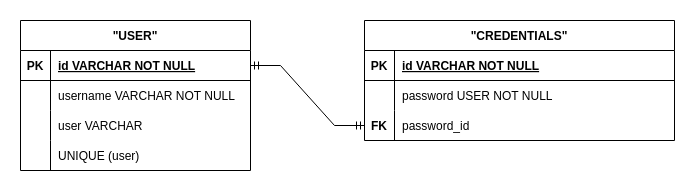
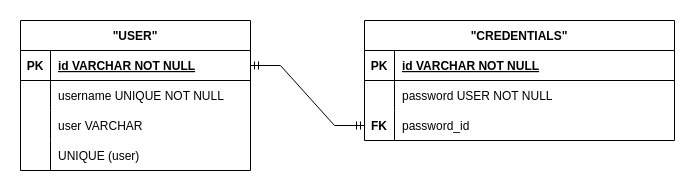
  <mxCell id="0" />
  <mxCell id="1" parent="0" />
  <mxCell id="2" value="&quot;USER&quot;" style="shape=table;startSize=30;container=1;collapsible=1;childLayout=tableLayout;fixedRows=1;rowLines=0;fontStyle=1;align=center;resizeLast=1;" parent="1" vertex="1"><mxGeometry x="20" y="20" width="230" height="150" as="geometry" /></mxCell>
  <mxCell id="3" value="" style="shape=tableRow;horizontal=0;startSize=0;swimlaneHead=0;swimlaneBody=0;fillColor=none;collapsible=0;dropTarget=0;points=[[0,0.5],[1,0.5]];portConstraint=eastwest;strokeColor=inherit;top=0;left=0;right=0;bottom=1;" parent="2" vertex="1"><mxGeometry y="30" width="230" height="30" as="geometry" /></mxCell>
  <mxCell id="4" value="PK" style="shape=partialRectangle;overflow=hidden;connectable=0;fillColor=none;strokeColor=inherit;top=0;left=0;bottom=0;right=0;fontStyle=1;" parent="3" vertex="1"><mxGeometry width="30" height="30" as="geometry"><mxRectangle width="30" height="30" as="alternateBounds" /></mxGeometry></mxCell>
  <mxCell id="5" value="id VARCHAR NOT NULL" style="shape=partialRectangle;overflow=hidden;connectable=0;fillColor=none;align=left;strokeColor=inherit;top=0;left=0;bottom=0;right=0;spacingLeft=6;fontStyle=5;" parent="3" vertex="1"><mxGeometry x="30" width="200" height="30" as="geometry"><mxRectangle width="200" height="30" as="alternateBounds" /></mxGeometry></mxCell>
  <mxCell id="6" value="" style="shape=tableRow;horizontal=0;startSize=0;swimlaneHead=0;swimlaneBody=0;fillColor=none;collapsible=0;dropTarget=0;points=[[0,0.5],[1,0.5]];portConstraint=eastwest;strokeColor=inherit;top=0;left=0;right=0;bottom=0;" parent="2" vertex="1"><mxGeometry y="60" width="230" height="30" as="geometry" /></mxCell>
  <mxCell id="7" value="" style="shape=partialRectangle;overflow=hidden;connectable=0;fillColor=none;strokeColor=inherit;top=0;left=0;bottom=0;right=0;" parent="6" vertex="1"><mxGeometry width="30" height="30" as="geometry"><mxRectangle width="30" height="30" as="alternateBounds" /></mxGeometry></mxCell>
- <mxCell id="8" value="username VARCHAR NOT NULL" style="shape=partialRectangle;overflow=hidden;connectable=0;fillColor=none;align=left;strokeColor=inherit;top=0;left=0;bottom=0;right=0;spacingLeft=6;" parent="6" vertex="1"><mxGeometry x="30" width="200" height="30" as="geometry"><mxRectangle width="200" height="30" as="alternateBounds" /></mxGeometry></mxCell>
+ <mxCell id="8" value="username UNIQUE NOT NULL" style="shape=partialRectangle;overflow=hidden;connectable=0;fillColor=none;align=left;strokeColor=inherit;top=0;left=0;bottom=0;right=0;spacingLeft=6;" parent="6" vertex="1"><mxGeometry x="30" width="200" height="30" as="geometry"><mxRectangle width="200" height="30" as="alternateBounds" /></mxGeometry></mxCell>
  <mxCell id="9" value="" style="shape=tableRow;horizontal=0;startSize=0;swimlaneHead=0;swimlaneBody=0;fillColor=none;collapsible=0;dropTarget=0;points=[[0,0.5],[1,0.5]];portConstraint=eastwest;strokeColor=inherit;top=0;left=0;right=0;bottom=0;" parent="2" vertex="1"><mxGeometry y="90" width="230" height="30" as="geometry" /></mxCell>
  <mxCell id="10" value="" style="shape=partialRectangle;overflow=hidden;connectable=0;fillColor=none;strokeColor=inherit;top=0;left=0;bottom=0;right=0;" parent="9" vertex="1"><mxGeometry width="30" height="30" as="geometry"><mxRectangle width="30" height="30" as="alternateBounds" /></mxGeometry></mxCell>
  <mxCell id="11" value="user VARCHAR" style="shape=partialRectangle;overflow=hidden;connectable=0;fillColor=none;align=left;strokeColor=inherit;top=0;left=0;bottom=0;right=0;spacingLeft=6;" parent="9" vertex="1"><mxGeometry x="30" width="200" height="30" as="geometry"><mxRectangle width="200" height="30" as="alternateBounds" /></mxGeometry></mxCell>
  <mxCell id="12" value="" style="shape=tableRow;horizontal=0;startSize=0;swimlaneHead=0;swimlaneBody=0;fillColor=none;collapsible=0;dropTarget=0;points=[[0,0.5],[1,0.5]];portConstraint=eastwest;strokeColor=inherit;top=0;left=0;right=0;bottom=0;" parent="2" vertex="1"><mxGeometry y="120" width="230" height="30" as="geometry" /></mxCell>
  <mxCell id="13" value="" style="shape=partialRectangle;overflow=hidden;connectable=0;fillColor=none;strokeColor=inherit;top=0;left=0;bottom=0;right=0;" parent="12" vertex="1"><mxGeometry width="30" height="30" as="geometry"><mxRectangle width="30" height="30" as="alternateBounds" /></mxGeometry></mxCell>
  <mxCell id="14" value="UNIQUE (user)" style="shape=partialRectangle;overflow=hidden;connectable=0;fillColor=none;align=left;strokeColor=inherit;top=0;left=0;bottom=0;right=0;spacingLeft=6;" parent="12" vertex="1"><mxGeometry x="30" width="200" height="30" as="geometry"><mxRectangle width="200" height="30" as="alternateBounds" /></mxGeometry></mxCell>
  <mxCell id="15" value="&quot;CREDENTIALS&quot;" style="shape=table;startSize=30;container=1;collapsible=1;childLayout=tableLayout;fixedRows=1;rowLines=0;fontStyle=1;align=center;resizeLast=1;" parent="1" vertex="1"><mxGeometry x="364" y="20" width="310" height="120" as="geometry" /></mxCell>
  <mxCell id="16" value="" style="shape=tableRow;horizontal=0;startSize=0;swimlaneHead=0;swimlaneBody=0;fillColor=none;collapsible=0;dropTarget=0;points=[[0,0.5],[1,0.5]];portConstraint=eastwest;strokeColor=inherit;top=0;left=0;right=0;bottom=1;" parent="15" vertex="1"><mxGeometry y="30" width="310" height="30" as="geometry" /></mxCell>
  <mxCell id="17" value="PK" style="shape=partialRectangle;overflow=hidden;connectable=0;fillColor=none;strokeColor=inherit;top=0;left=0;bottom=0;right=0;fontStyle=1;" parent="16" vertex="1"><mxGeometry width="30" height="30" as="geometry"><mxRectangle width="30" height="30" as="alternateBounds" /></mxGeometry></mxCell>
  <mxCell id="18" value="id VARCHAR NOT NULL" style="shape=partialRectangle;overflow=hidden;connectable=0;fillColor=none;align=left;strokeColor=inherit;top=0;left=0;bottom=0;right=0;spacingLeft=6;fontStyle=5;" parent="16" vertex="1"><mxGeometry x="30" width="280" height="30" as="geometry"><mxRectangle width="280" height="30" as="alternateBounds" /></mxGeometry></mxCell>
  <mxCell id="19" value="" style="shape=tableRow;horizontal=0;startSize=0;swimlaneHead=0;swimlaneBody=0;fillColor=none;collapsible=0;dropTarget=0;points=[[0,0.5],[1,0.5]];portConstraint=eastwest;strokeColor=inherit;top=0;left=0;right=0;bottom=0;" parent="15" vertex="1"><mxGeometry y="60" width="310" height="30" as="geometry" /></mxCell>
  <mxCell id="20" value="" style="shape=partialRectangle;overflow=hidden;connectable=0;fillColor=none;strokeColor=inherit;top=0;left=0;bottom=0;right=0;" parent="19" vertex="1"><mxGeometry width="30" height="30" as="geometry"><mxRectangle width="30" height="30" as="alternateBounds" /></mxGeometry></mxCell>
  <mxCell id="21" value="password USER NOT NULL" style="shape=partialRectangle;overflow=hidden;connectable=0;fillColor=none;align=left;strokeColor=inherit;top=0;left=0;bottom=0;right=0;spacingLeft=6;" parent="19" vertex="1"><mxGeometry x="30" width="280" height="30" as="geometry"><mxRectangle width="280" height="30" as="alternateBounds" /></mxGeometry></mxCell>
  <mxCell id="22" value="" style="shape=tableRow;horizontal=0;startSize=0;swimlaneHead=0;swimlaneBody=0;fillColor=none;collapsible=0;dropTarget=0;points=[[0,0.5],[1,0.5]];portConstraint=eastwest;strokeColor=inherit;top=0;left=0;right=0;bottom=0;" parent="15" vertex="1"><mxGeometry y="90" width="310" height="30" as="geometry" /></mxCell>
  <mxCell id="23" value="FK" style="shape=partialRectangle;overflow=hidden;connectable=0;fillColor=none;strokeColor=inherit;top=0;left=0;bottom=0;right=0;fontStyle=1" parent="22" vertex="1"><mxGeometry width="30" height="30" as="geometry"><mxRectangle width="30" height="30" as="alternateBounds" /></mxGeometry></mxCell>
  <mxCell id="24" value="password_id" style="shape=partialRectangle;overflow=hidden;connectable=0;fillColor=none;align=left;strokeColor=inherit;top=0;left=0;bottom=0;right=0;spacingLeft=6;" parent="22" vertex="1"><mxGeometry x="30" width="280" height="30" as="geometry"><mxRectangle width="280" height="30" as="alternateBounds" /></mxGeometry></mxCell>
  <mxCell id="25" value="" style="edgeStyle=entityRelationEdgeStyle;fontSize=12;html=1;endArrow=ERmandOne;startArrow=ERmandOne;rounded=0;exitX=1;exitY=0.5;exitDx=0;exitDy=0;entryX=0;entryY=0.5;entryDx=0;entryDy=0;" parent="1" source="3" target="22" edge="1"><mxGeometry width="100" height="100" relative="1" as="geometry"><mxPoint x="260" y="170" as="sourcePoint" /><mxPoint x="374" y="170" as="targetPoint" /></mxGeometry></mxCell>
